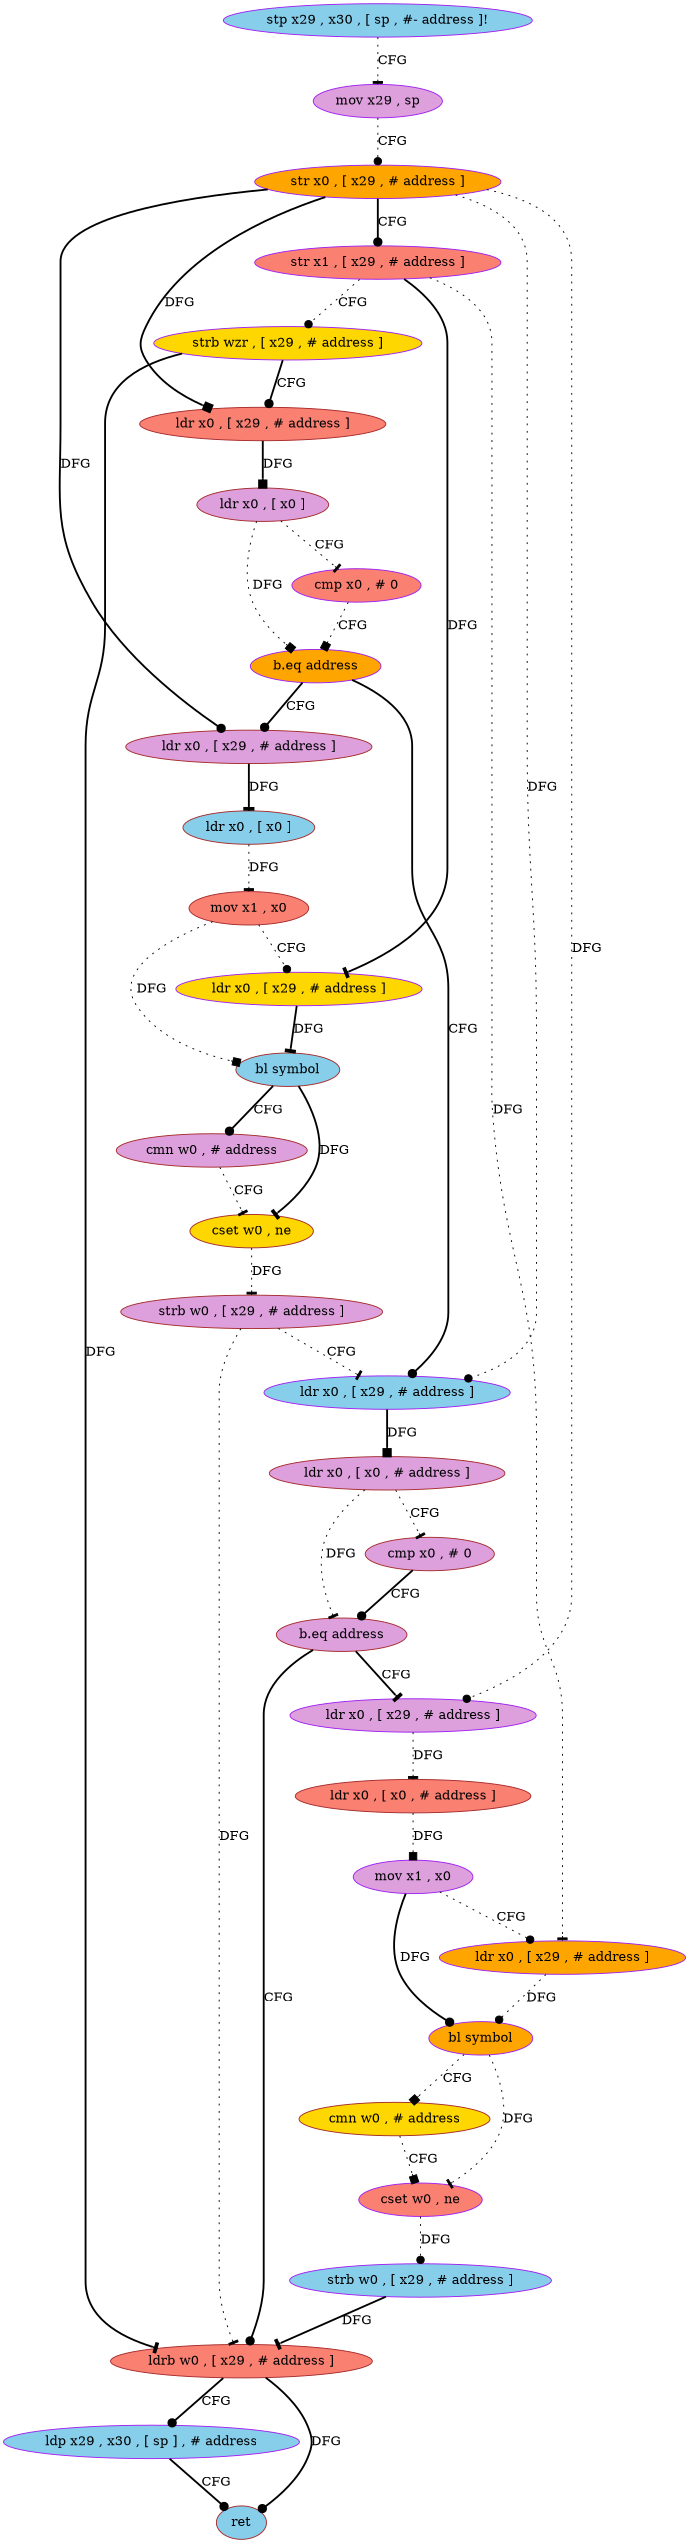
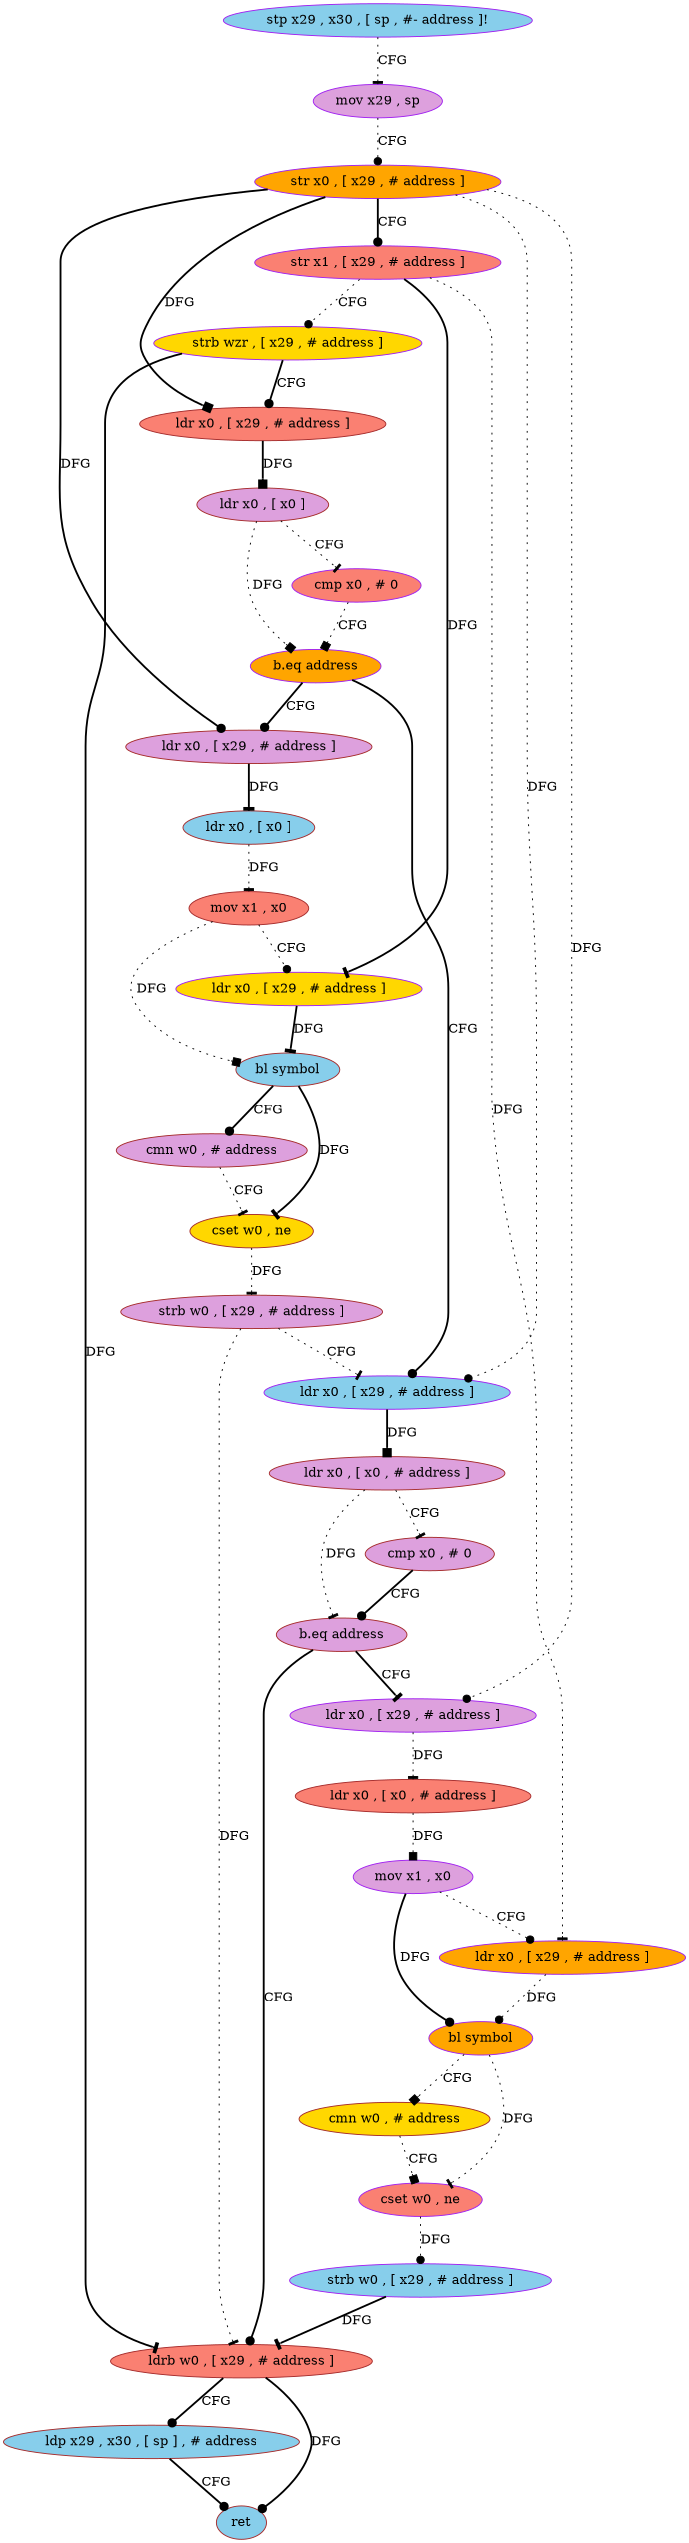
  digraph {
    node [color=purple fillcolor=plum style=filled]
    edge [arrowhead=dot style=dotted]
    n1 [fillcolor=skyblue label="stp x29 , x30 , [ sp , #- address ]!"]
    n2 [label="mov x29 , sp"]
    n3 [fillcolor=orange label="str x0 , [ x29 , # address ]"]
    n4 [fillcolor=salmon label="str x1 , [ x29 , # address ]"]
    n5 [color=brown fillcolor=salmon label="ldr x0 , [ x29 , # address ]"]
    n6 [fillcolor=skyblue label="ldr x0 , [ x29 , # address ]"]
    n7 [color=brown label="ldr x0 , [ x29 , # address ]"]
    n8 [label="ldr x0 , [ x29 , # address ]"]
    n9 [fillcolor=gold label="strb wzr , [ x29 , # address ]"]
    n10 [fillcolor=gold label="ldr x0 , [ x29 , # address ]"]
    n11 [fillcolor=orange label="ldr x0 , [ x29 , # address ]"]
    n12 [color=brown label="ldr x0 , [ x0 ]"]
    n13 [color=brown label="ldr x0 , [ x0 , # address ]"]
    n14 [color=brown fillcolor=skyblue label="ldr x0 , [ x0 ]"]
    n15 [color=brown fillcolor=salmon label="ldr x0 , [ x0 , # address ]"]
    n16 [color=brown fillcolor=salmon label="ldrb w0 , [ x29 , # address ]"]
    n17 [color=brown fillcolor=skyblue label="bl symbol"]
    n18 [fillcolor=orange label="bl symbol"]
-   n19 [fillcolor=skyblue label="ldp x29 , x30 , [ sp ] , # address"]
+   n19 [color=brown fillcolor=skyblue label="ldp x29 , x30 , [ sp ] , # address"]
    n20 [color=brown fillcolor=skyblue label=ret]
    n21 [fillcolor=salmon label="cmp x0 , # 0"]
    n22 [fillcolor=orange label="b.eq address"]
    n23 [color=brown label="cmp x0 , # 0"]
    n24 [color=brown label="b.eq address"]
    n25 [color=brown fillcolor=salmon label="mov x1 , x0"]
    n26 [label="mov x1 , x0"]
    n27 [color=brown label="cmn w0 , # address"]
    n28 [color=brown fillcolor=gold label="cset w0 , ne"]
    n29 [color=brown label="strb w0 , [ x29 , # address ]"]
    n30 [color=brown fillcolor=gold label="cmn w0 , # address"]
    n31 [fillcolor=salmon label="cset w0 , ne"]
    n32 [fillcolor=skyblue label="strb w0 , [ x29 , # address ]"]
    n1 -> n2 [arrowhead=tee label=CFG]
    n2 -> n3 [label=CFG]
    n3 -> n4 [label=CFG style=bold]
    n3 -> n5 [arrowhead=box label=DFG style=bold]
    n3 -> n6 [label=DFG]
    n3 -> n7 [label=DFG style=bold]
    n3 -> n8 [label=DFG]
    n4 -> n9 [label=CFG]
    n4 -> n10 [arrowhead=tee label=DFG style=bold]
    n4 -> n11 [arrowhead=tee label=DFG]
    n5 -> n12 [arrowhead=box label=DFG style=bold]
    n6 -> n13 [arrowhead=box label=DFG style=bold]
    n7 -> n14 [arrowhead=tee label=DFG style=bold]
    n8 -> n15 [arrowhead=tee label=DFG]
    n9 -> n5 [label=CFG style=bold]
    n9 -> n16 [arrowhead=tee label=DFG style=bold]
    n10 -> n17 [arrowhead=tee label=DFG style=bold]
    n11 -> n18 [label=DFG]
    n12 -> n21 [arrowhead=tee label=CFG]
    n12 -> n22 [arrowhead=box label=DFG]
    n13 -> n23 [arrowhead=tee label=CFG]
    n13 -> n24 [arrowhead=tee label=DFG]
    n14 -> n25 [arrowhead=tee label=DFG]
    n15 -> n26 [arrowhead=box label=DFG]
    n16 -> n19 [label=CFG style=bold]
    n16 -> n20 [label=DFG style=bold]
    n17 -> n27 [label=CFG style=bold]
    n17 -> n28 [arrowhead=tee label=DFG style=bold]
    n18 -> n30 [arrowhead=box label=CFG]
    n18 -> n31 [arrowhead=tee label=DFG]
    n19 -> n20 [label=CFG style=bold]
    n21 -> n22 [arrowhead=box label=CFG]
    n22 -> n6 [label=CFG style=bold]
    n22 -> n7 [label=CFG style=bold]
    n23 -> n24 [label=CFG style=bold]
    n24 -> n8 [arrowhead=tee label=CFG style=bold]
    n24 -> n16 [label=CFG style=bold]
    n25 -> n10 [label=CFG]
    n25 -> n17 [arrowhead=box label=DFG]
    n26 -> n11 [label=CFG]
    n26 -> n18 [label=DFG style=bold]
    n27 -> n28 [arrowhead=tee label=CFG]
    n28 -> n29 [arrowhead=tee label=DFG]
    n29 -> n6 [arrowhead=tee label=CFG]
    n29 -> n16 [arrowhead=tee label=DFG]
    n30 -> n31 [arrowhead=box label=CFG]
    n31 -> n32 [label=DFG]
    n32 -> n16 [arrowhead=tee label=DFG style=bold]
  }
